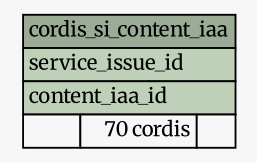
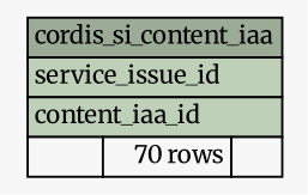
  digraph {
    bgcolor="#f7f7f7"
    fontname=Merriweather
    fontsize=11
    nodesep=0.18
    rankdir=RL
    ranksep=0.46
-   n1 [fontname=Merriweather fontsize=11 label=<     <TABLE BORDER="0" CELLBORDER="1" CELLSPACING="0" BGCOLOR="#ffffff">       <TR><TD COLSPAN="3" BGCOLOR="#9bab96" ALIGN="CENTER">cordis_si_content_iaa</TD></TR>       <TR><TD PORT="service_issue_id" COLSPAN="3" BGCOLOR="#bed1b8" ALIGN="LEFT">service_issue_id</TD></TR>       <TR><TD PORT="content_iaa_id" COLSPAN="3" BGCOLOR="#bed1b8" ALIGN="LEFT">content_iaa_id</TD></TR>       <TR><TD ALIGN="LEFT" BGCOLOR="#f7f7f7">  </TD><TD ALIGN="RIGHT" BGCOLOR="#f7f7f7">70 cordis</TD><TD ALIGN="RIGHT" BGCOLOR="#f7f7f7">  </TD></TR>     </TABLE>> shape=plaintext]
+   n1 [fontname=Merriweather fontsize=11 label=<     <TABLE BORDER="0" CELLBORDER="1" CELLSPACING="0" BGCOLOR="#ffffff">       <TR><TD COLSPAN="3" BGCOLOR="#9bab96" ALIGN="CENTER">cordis_si_content_iaa</TD></TR>       <TR><TD PORT="service_issue_id" COLSPAN="3" BGCOLOR="#bed1b8" ALIGN="LEFT">service_issue_id</TD></TR>       <TR><TD PORT="content_iaa_id" COLSPAN="3" BGCOLOR="#bed1b8" ALIGN="LEFT">content_iaa_id</TD></TR>       <TR><TD ALIGN="LEFT" BGCOLOR="#f7f7f7">  </TD><TD ALIGN="RIGHT" BGCOLOR="#f7f7f7">70 rows</TD><TD ALIGN="RIGHT" BGCOLOR="#f7f7f7">  </TD></TR>     </TABLE>> shape=plaintext]
  }
